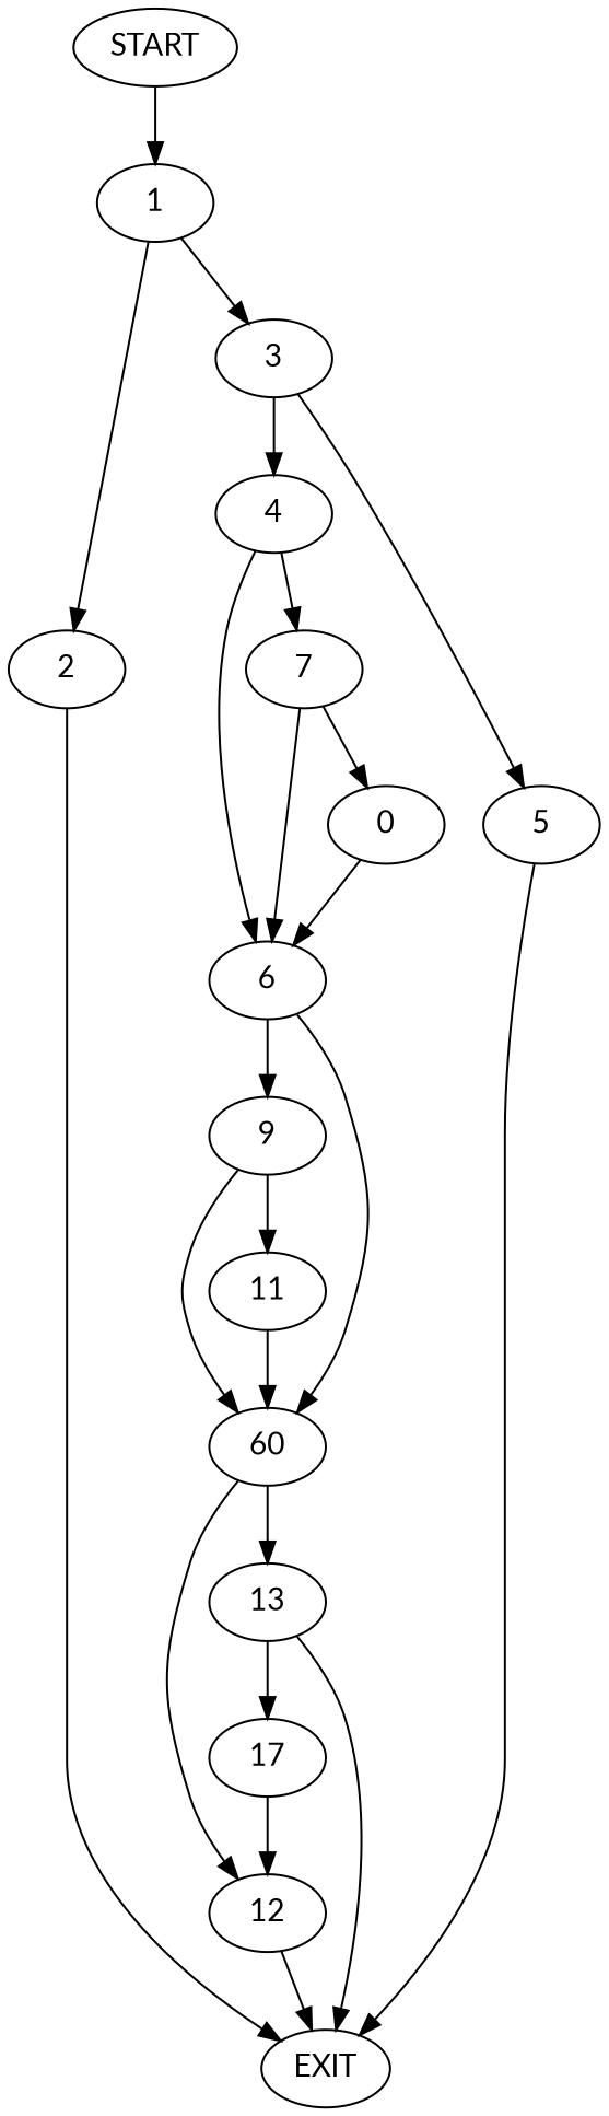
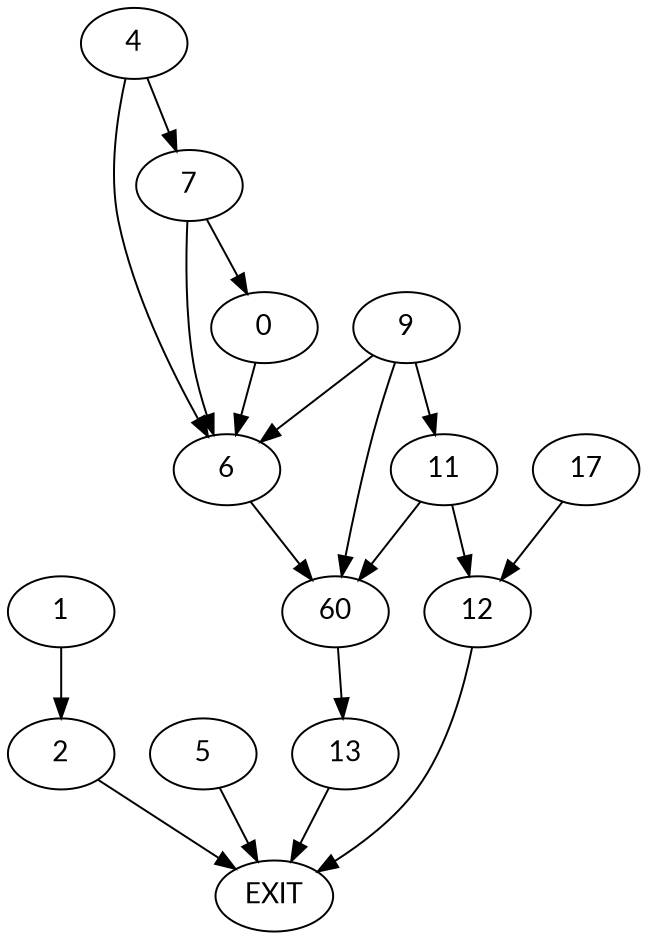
  digraph {
    fontname=Lato
    node [fontname=Lato]
    edge [fontname=Lato]
-   n1 [label=START]
    1
    2
-   3
    n5 [label=EXIT]
    4
    5
    6
    7
    9
    n11 [label=60]
    n12 [label=0]
    11
    12
    13
    n16 [label=17]
-   n1 -> 1
    1 -> 2
-   1 -> 3
    2 -> n5
-   3 -> 4
-   3 -> 5
    4 -> 6
    4 -> 7
    5 -> n5
-   6 -> 9
+   9 -> 6
    6 -> n11
    7 -> 6
    7 -> n12
    9 -> n11
    9 -> 11
-   n11 -> 12
+   11 -> 12
    n11 -> 13
    n12 -> 6
    11 -> n11
    12 -> n5
    13 -> n5
-   13 -> n16
    n16 -> 12
  }
